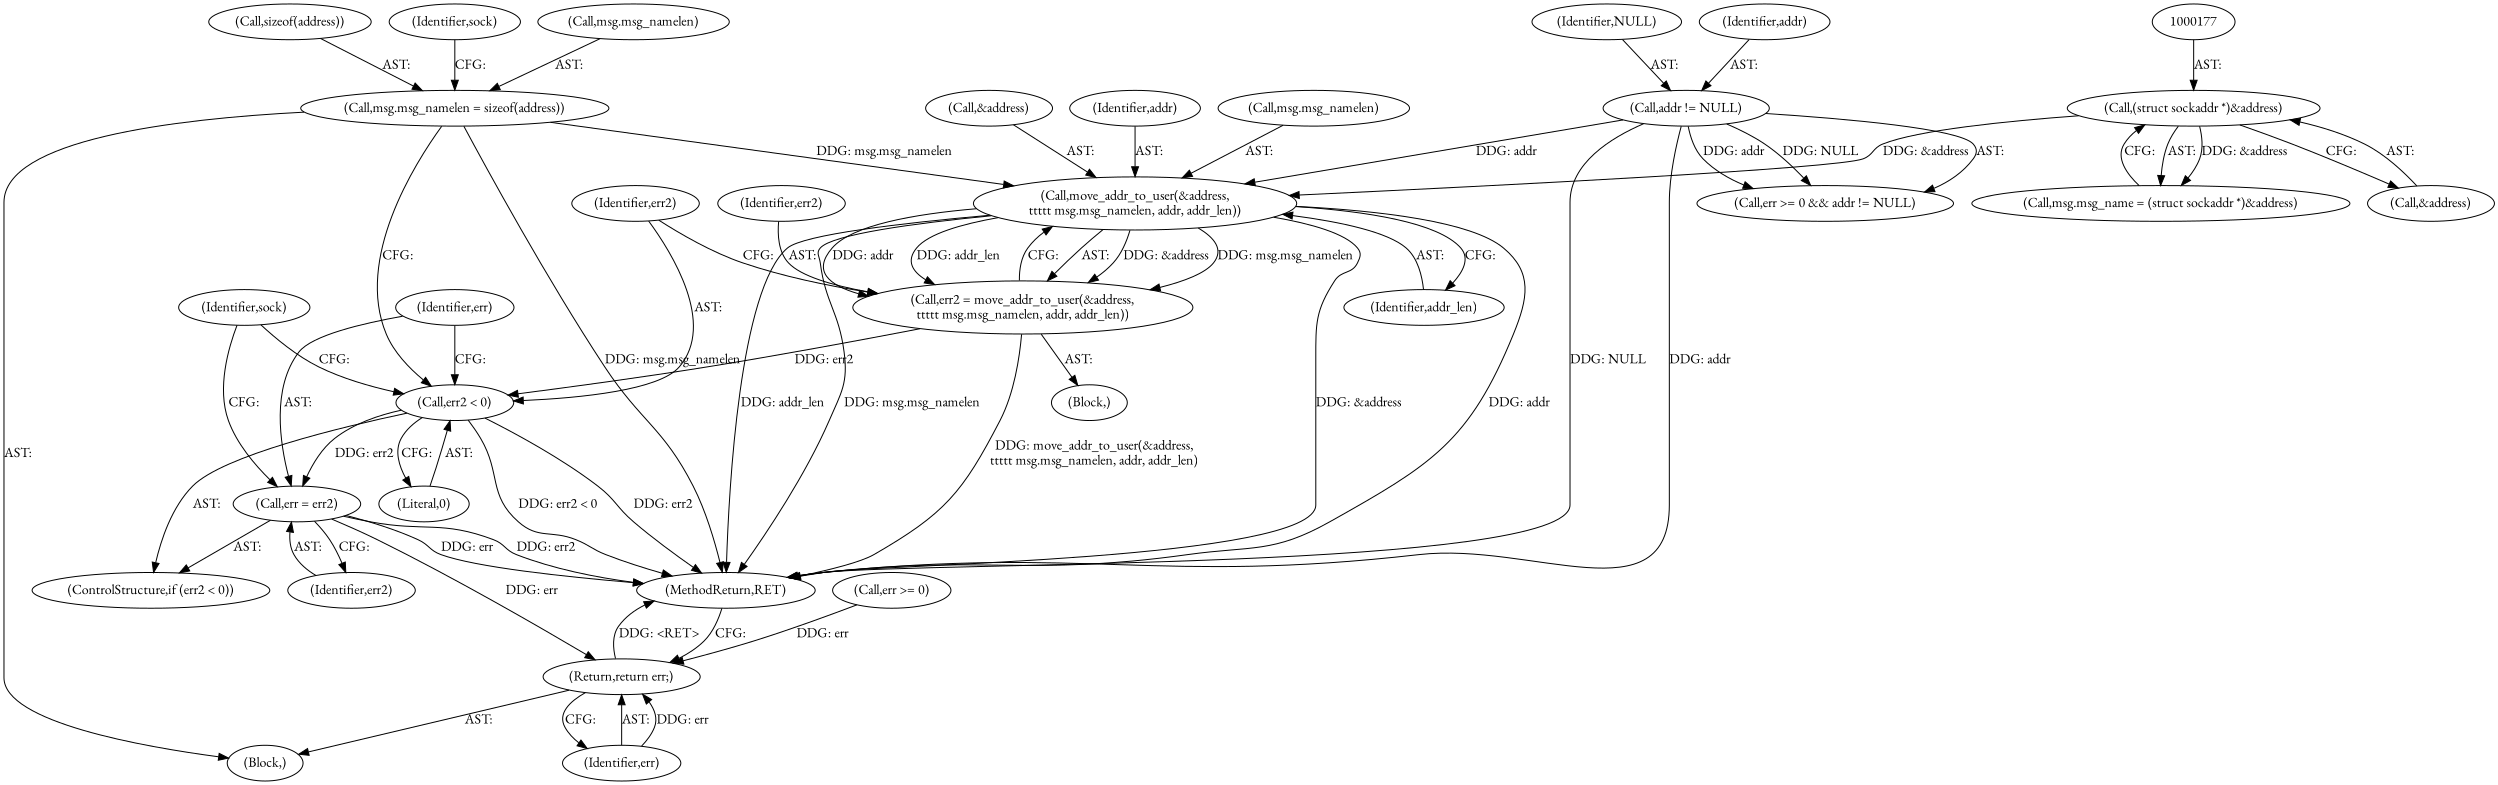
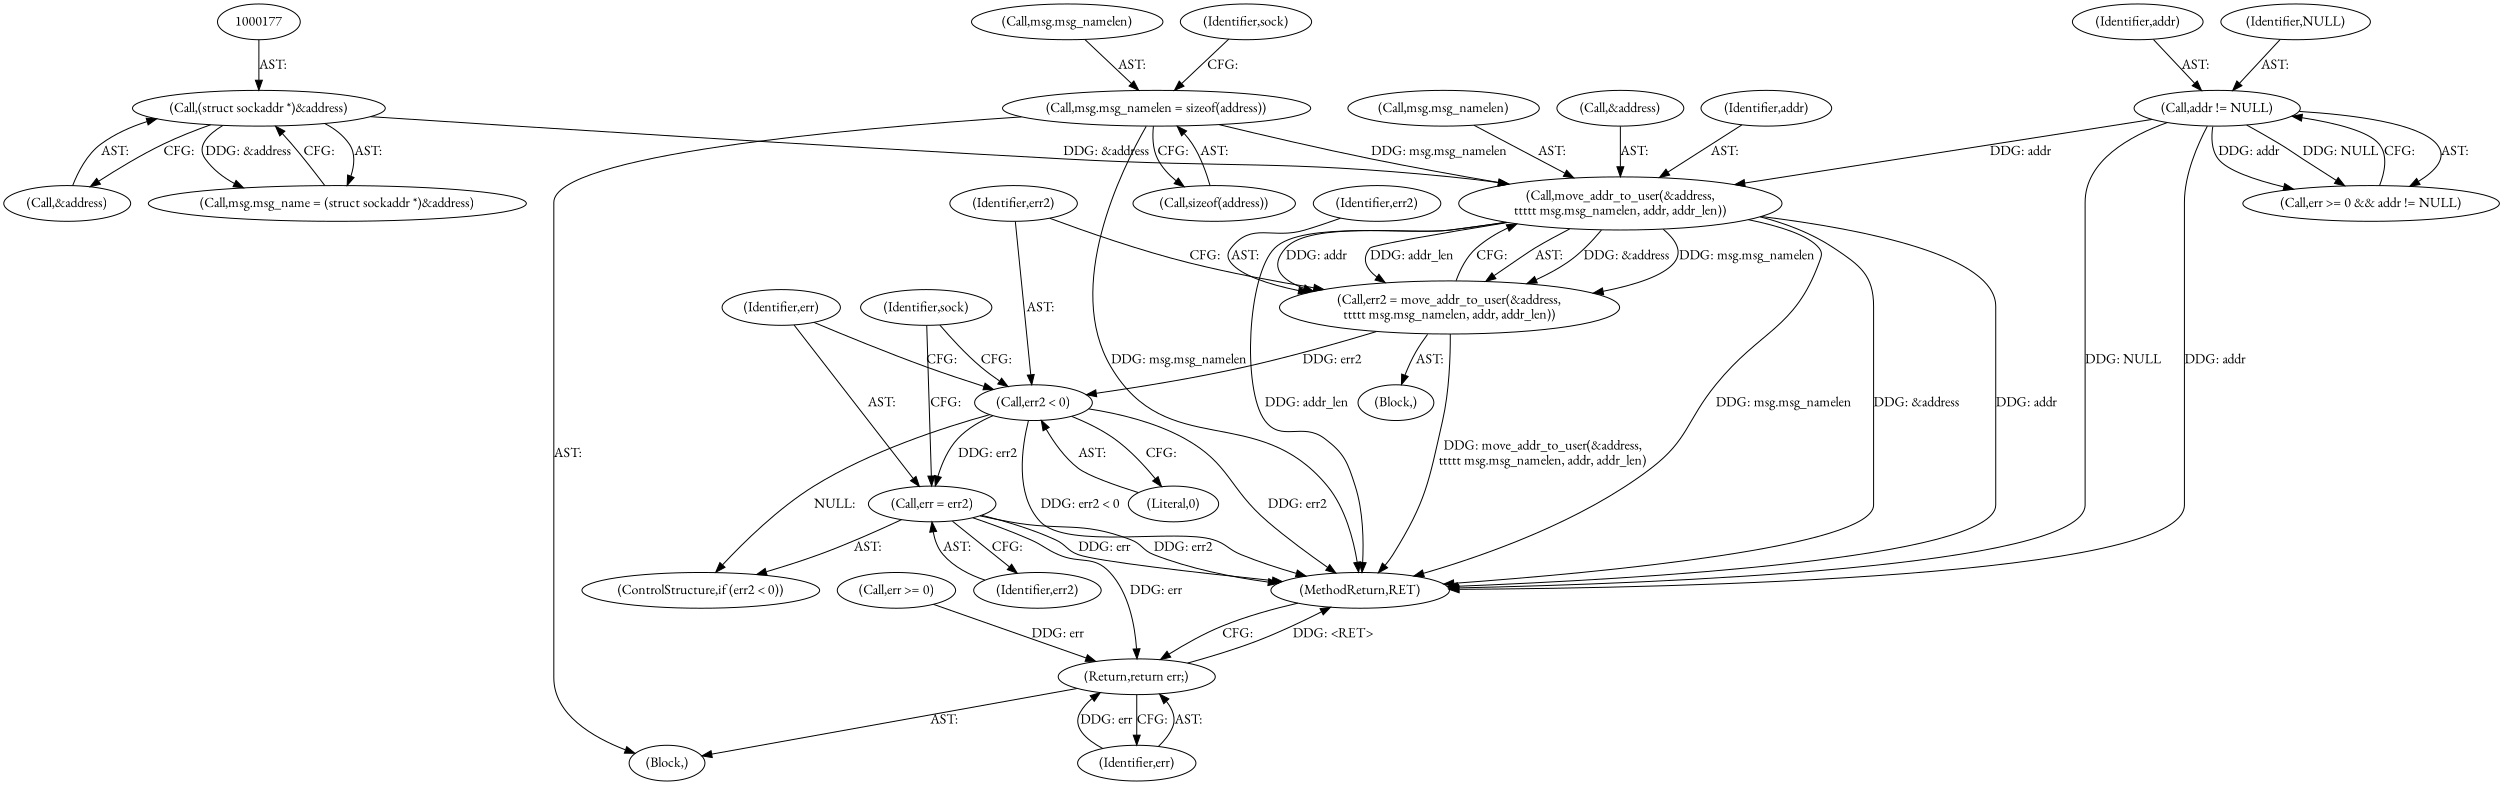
  digraph {
    fontname="EB Garamond"
    node [fontname="EB Garamond"]
    edge [fontname="EB Garamond"]
    n1 [label="(Call,move_addr_to_user(&address,\n\t\t\t\t\t msg.msg_namelen, addr, addr_len))"]
    n2 [label="(Call,err2 = move_addr_to_user(&address,\n\t\t\t\t\t msg.msg_namelen, addr, addr_len))"]
-   n3 [label="(Identifier,addr_len)"]
    n4 [label="(MethodReturn,RET)"]
    n5 [label="(Call,err2 < 0)"]
    n6 [label="(Block,)"]
    n7 [label="(Return,return err;)"]
    n8 [label="(Call,(struct sockaddr *)&address)"]
    n9 [label="(Call,msg.msg_name = (struct sockaddr *)&address)"]
    n10 [label="(Call,&address)"]
    n11 [label="(Call,msg.msg_namelen = sizeof(address))"]
    n12 [label="(Block,)"]
    n13 [label="(Call,sizeof(address))"]
    n14 [label="(Call,addr != NULL)"]
    n15 [label="(Call,err >= 0 && addr != NULL)"]
    n16 [label="(Identifier,NULL)"]
    n17 [label="(Call,err = err2)"]
    n18 [label="(ControlStructure,if (err2 < 0))"]
    n19 [label="(Literal,0)"]
    n20 [label="(Identifier,err2)"]
    n21 [label="(Identifier,err)"]
    n22 [label="(Identifier,err2)"]
    n23 [label="(Identifier,sock)"]
    n24 [label="(Call,msg.msg_namelen)"]
    n25 [label="(Identifier,sock)"]
    n26 [label="(Call,msg.msg_namelen)"]
    n27 [label="(Call,&address)"]
    n28 [label="(Identifier,addr)"]
    n29 [label="(Identifier,err)"]
    n30 [label="(Identifier,addr)"]
    n31 [label="(Identifier,err2)"]
    n32 [label="(Call,err >= 0)"]
    1000177
    n1 -> n2 [label="AST: "]
    n1 -> n2 [label="DDG: &address"]
    n1 -> n2 [label="DDG: msg.msg_namelen"]
    n1 -> n2 [label="DDG: addr"]
    n1 -> n2 [label="DDG: addr_len"]
-   n1 -> n3 [label="CFG: "]
    n1 -> n4 [label="DDG: addr_len"]
    n1 -> n4 [label="DDG: msg.msg_namelen"]
    n1 -> n4 [label="DDG: &address"]
    n1 -> n4 [label="DDG: addr"]
    n2 -> n1 [label="CFG: "]
    n2 -> n4 [label="DDG: move_addr_to_user(&address,\n\t\t\t\t\t msg.msg_namelen, addr, addr_len)"]
    n2 -> n5 [label="DDG: err2"]
    n2 -> n6 [label="AST: "]
-   n3 -> n1 [label="AST: "]
    n4 -> n7 [label="CFG: "]
    n5 -> n4 [label="DDG: err2 < 0"]
    n5 -> n4 [label="DDG: err2"]
    n5 -> n17 [label="DDG: err2"]
-   n5 -> n18 [label="AST: "]
+   n5 -> n18 [label="NULL: "]
    n5 -> n19 [label="CFG: "]
    n7 -> n4 [label="DDG: <RET>"]
    n7 -> n12 [label="AST: "]
    n7 -> n21 [label="CFG: "]
    n8 -> n1 [label="DDG: &address"]
    n8 -> n9 [label="AST: "]
    n8 -> n9 [label="DDG: &address"]
    n8 -> n10 [label="CFG: "]
    n9 -> n8 [label="CFG: "]
    n10 -> n8 [label="AST: "]
    n11 -> n1 [label="DDG: msg.msg_namelen"]
    n11 -> n4 [label="DDG: msg.msg_namelen"]
    n11 -> n12 [label="AST: "]
-   n11 -> n5 [label="CFG: "]
+   n11 -> n13 [label="CFG: "]
    n13 -> n11 [label="AST: "]
    n14 -> n1 [label="DDG: addr"]
    n14 -> n4 [label="DDG: NULL"]
    n14 -> n4 [label="DDG: addr"]
    n14 -> n15 [label="AST: "]
    n14 -> n15 [label="DDG: addr"]
    n14 -> n15 [label="DDG: NULL"]
+   n15 -> n14 [label="CFG: "]
    n16 -> n14 [label="AST: "]
    n17 -> n4 [label="DDG: err"]
    n17 -> n4 [label="DDG: err2"]
    n17 -> n7 [label="DDG: err"]
    n17 -> n18 [label="AST: "]
    n17 -> n20 [label="CFG: "]
    n19 -> n5 [label="AST: "]
    n20 -> n17 [label="AST: "]
    n21 -> n7 [label="AST: "]
    n21 -> n7 [label="DDG: err"]
    n22 -> n2 [label="CFG: "]
    n22 -> n5 [label="AST: "]
    n23 -> n5 [label="CFG: "]
    n23 -> n17 [label="CFG: "]
    n24 -> n1 [label="AST: "]
    n25 -> n11 [label="CFG: "]
    n26 -> n11 [label="AST: "]
    n27 -> n1 [label="AST: "]
    n28 -> n1 [label="AST: "]
    n29 -> n5 [label="CFG: "]
    n29 -> n17 [label="AST: "]
    n30 -> n14 [label="AST: "]
    n31 -> n2 [label="AST: "]
    n32 -> n7 [label="DDG: err"]
    1000177 -> n8 [label="AST: "]
  }
